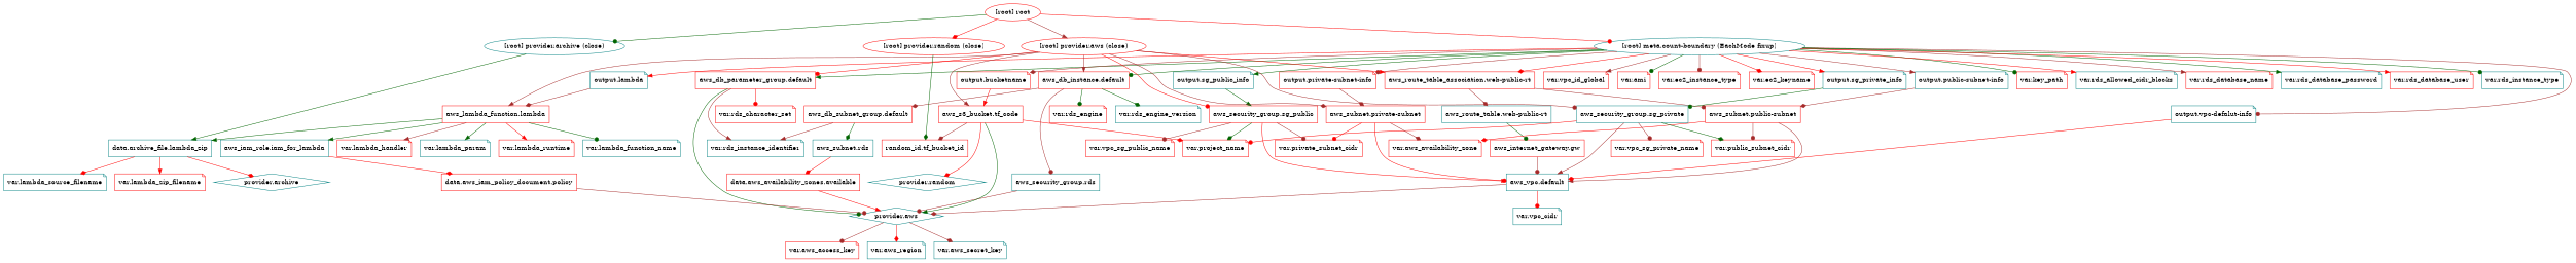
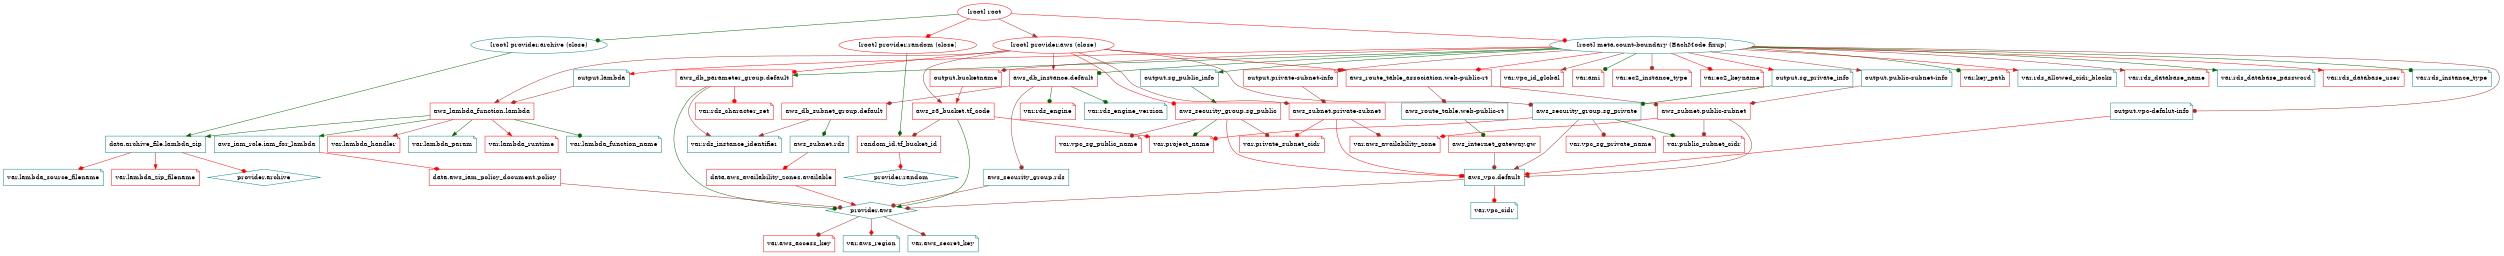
  digraph {
    compound=true
    newrank=true
    node [color=red shape=note]
    edge [arrowhead=dot color=brown]
    n1 [label="aws_db_instance.default" shape=box]
    n2 [label="aws_db_subnet_group.default" shape=box]
    n3 [color=teal label="aws_security_group.rds" shape=box]
    n4 [label="var.rds_engine"]
    n5 [color=teal label="var.rds_engine_version"]
    n6 [label="aws_db_parameter_group.default" shape=box]
    n7 [color=teal label="provider.aws" shape=diamond]
    n8 [label="var.rds_character_set"]
    n9 [color=teal label="var.rds_instance_identifier"]
    n10 [color=teal label="aws_subnet.rds" shape=box]
    n11 [color=teal label="aws_iam_role.iam_for_lambda" shape=box]
    n12 [label="data.aws_iam_policy_document.policy" shape=box]
    n13 [label="aws_internet_gateway.gw" shape=box]
    n14 [color=teal label="aws_vpc.default" shape=box]
    n15 [label="aws_lambda_function.lambda" shape=box]
    n16 [color=teal label="data.archive_file.lambda_zip" shape=box]
    n17 [color=teal label="var.lambda_function_name"]
    n18 [label="var.lambda_handler"]
    n19 [color=teal label="var.lambda_param"]
    n20 [label="var.lambda_runtime"]
    n21 [color=teal label="aws_route_table.web-public-rt" shape=box]
    n22 [label="aws_route_table_association.web-public-rt" shape=box]
    n23 [label="aws_subnet.public-subnet" shape=box]
    n24 [label="aws_s3_bucket.tf_code" shape=box]
    n25 [label="random_id.tf_bucket_id" shape=box]
    n26 [label="var.project_name"]
    n27 [color=teal label="aws_security_group.sg_private" shape=box]
    n28 [label="var.public_subnet_cidr"]
    n29 [label="var.vpc_sg_private_name"]
    n30 [label="aws_security_group.sg_public" shape=box]
    n31 [label="var.private_subnet_cidr"]
    n32 [label="var.vpc_sg_public_name"]
    n33 [label="aws_subnet.private-subnet" shape=box]
    n34 [label="var.aws_availability_zone"]
    n35 [label="data.aws_availability_zones.available" shape=box]
    n36 [color=teal label="var.vpc_cidr"]
    n37 [color=teal label="provider.archive" shape=diamond]
    n38 [color=teal label="var.lambda_source_filename"]
    n39 [label="var.lambda_zip_filename"]
    n40 [label="output.bucketname"]
    n41 [color=teal label="output.lambda"]
    n42 [label="output.private-subnet-info"]
    n43 [color=teal label="output.public-subnet-info"]
    n44 [color=teal label="output.sg_private_info"]
    n45 [color=teal label="output.sg_public_info"]
    n46 [color=teal label="output.vpc-defalut-info"]
    n47 [label="var.aws_access_key"]
    n48 [color=teal label="var.aws_region"]
    n49 [color=teal label="var.aws_secret_key"]
    n50 [color=teal label="provider.random" shape=diamond]
    n51 [label="var.ami"]
    n52 [label="var.ec2_instance_type"]
    n53 [label="var.ec2_keyname"]
    n54 [label="var.key_path"]
    n55 [color=teal label="var.rds_allowed_cidr_blocks"]
    n56 [label="var.rds_database_name"]
    n57 [color=teal label="var.rds_database_password"]
    n58 [label="var.rds_database_user"]
    n59 [color=teal label="var.rds_instance_type"]
    n60 [label="var.vpc_id_global"]
    "[root] meta.count-boundary (EachMode fixup)" [color=teal shape=""]
    "[root] provider.archive (close)" [color=teal shape=""]
    "[root] provider.aws (close)" [shape=""]
    "[root] provider.random (close)" [shape=""]
    "[root] root" [shape=""]
    subgraph sub_1 {
      n1
      n2
      n3
      n4
      n5
      n6
      n7
      n8
      n9
      n10
      n11
      n12
      n13
      n14
      n15
      n16
      n17
      n18
      n19
      n20
      n21
      n22
      n23
      n24
      n25
      n26
      n27
      n28
      n29
      n30
      n31
      n32
      n33
      n34
      n35
      n36
      n37
      n38
      n39
      n40
      n41
      n42
      n43
      n44
      n45
      n46
      n47
      n48
      n49
      n50
      n51
      n52
      n53
      n54
      n55
      n56
      n57
      n58
      n59
      n60
      "[root] meta.count-boundary (EachMode fixup)"
      "[root] provider.archive (close)"
      "[root] provider.aws (close)"
      "[root] provider.random (close)"
      "[root] root"
    }
    n1 -> n2 [arrowhead=diamond]
    n1 -> n3
    n1 -> n4 [color=darkgreen]
    n1 -> n5 [arrowhead=diamond color=darkgreen]
    n2 -> n9 [arrowhead=normal]
    n2 -> n10 [arrowhead=diamond color=darkgreen]
    n3 -> n7
    n6 -> n7 [color=darkgreen]
    n6 -> n8 [color=red]
    n6 -> n9 [arrowhead=normal]
    n7 -> n47
    n7 -> n48 [arrowhead=diamond color=red]
    n7 -> n49 [arrowhead=diamond]
    n10 -> n35 [arrowhead=diamond color=red]
    n11 -> n12 [arrowhead=diamond color=red]
    n12 -> n7
    n13 -> n14
    n14 -> n7 [arrowhead=diamond]
    n14 -> n36 [color=red]
    n15 -> n11 [arrowhead=normal color=darkgreen]
    n15 -> n16 [arrowhead=normal color=darkgreen]
    n15 -> n17 [color=darkgreen]
    n15 -> n18 [arrowhead=normal]
    n15 -> n19 [arrowhead=normal color=darkgreen]
    n15 -> n20 [arrowhead=normal color=red]
    n16 -> n37 [arrowhead=diamond color=red]
    n16 -> n38 [arrowhead=diamond color=red]
    n16 -> n39 [arrowhead=normal color=red]
    n21 -> n13 [color=darkgreen]
    n22 -> n21 [arrowhead=diamond]
    n22 -> n23
    n23 -> n14 [arrowhead=normal]
    n23 -> n28
    n23 -> n34 [arrowhead=diamond color=red]
    n24 -> n7 [arrowhead=normal color=darkgreen]
    n24 -> n25 [arrowhead=diamond]
    n24 -> n26 [arrowhead=diamond color=red]
-   n24 -> n50 [arrowhead=diamond color=red]
+   n25 -> n50 [arrowhead=diamond color=red]
    n27 -> n14 [arrowhead=normal]
    n27 -> n26 [color=red]
    n27 -> n28 [arrowhead=diamond color=darkgreen]
    n27 -> n29
    n30 -> n14 [arrowhead=normal color=red]
    n30 -> n26 [arrowhead=diamond color=darkgreen]
    n30 -> n31
    n30 -> n32
    n33 -> n14 [color=red]
    n33 -> n31 [color=red]
    n33 -> n34 [arrowhead=diamond]
    n35 -> n7 [arrowhead=normal color=red]
    n40 -> n24 [arrowhead=normal color=red]
    n41 -> n15 [arrowhead=diamond]
    n42 -> n33 [arrowhead=diamond]
    n43 -> n23 [arrowhead=diamond]
    n44 -> n27 [color=darkgreen]
    n45 -> n30 [arrowhead=normal color=darkgreen]
    n46 -> n14 [arrowhead=diamond color=red]
    "[root] meta.count-boundary (EachMode fixup)" -> n1 [color=darkgreen]
    "[root] meta.count-boundary (EachMode fixup)" -> n6 [arrowhead=normal color=darkgreen]
    "[root] meta.count-boundary (EachMode fixup)" -> n22 [arrowhead=diamond color=red]
    "[root] meta.count-boundary (EachMode fixup)" -> n40 [arrowhead=diamond]
    "[root] meta.count-boundary (EachMode fixup)" -> n41 [arrowhead=normal color=red]
    "[root] meta.count-boundary (EachMode fixup)" -> n42
    "[root] meta.count-boundary (EachMode fixup)" -> n43 [arrowhead=normal]
    "[root] meta.count-boundary (EachMode fixup)" -> n44 [arrowhead=normal color=red]
    "[root] meta.count-boundary (EachMode fixup)" -> n45 [arrowhead=normal color=darkgreen]
    "[root] meta.count-boundary (EachMode fixup)" -> n46
    "[root] meta.count-boundary (EachMode fixup)" -> n51 [color=darkgreen]
    "[root] meta.count-boundary (EachMode fixup)" -> n52
    "[root] meta.count-boundary (EachMode fixup)" -> n53 [arrowhead=diamond color=red]
    "[root] meta.count-boundary (EachMode fixup)" -> n54 [color=darkgreen]
    "[root] meta.count-boundary (EachMode fixup)" -> n55 [arrowhead=normal color=red]
    "[root] meta.count-boundary (EachMode fixup)" -> n56 [arrowhead=normal]
    "[root] meta.count-boundary (EachMode fixup)" -> n57 [arrowhead=normal color=darkgreen]
    "[root] meta.count-boundary (EachMode fixup)" -> n58 [arrowhead=normal color=red]
    "[root] meta.count-boundary (EachMode fixup)" -> n59 [color=darkgreen]
    "[root] meta.count-boundary (EachMode fixup)" -> n60 [arrowhead=normal]
    "[root] provider.archive (close)" -> n16 [arrowhead=normal color=darkgreen]
    "[root] provider.aws (close)" -> n1 [arrowhead=normal]
    "[root] provider.aws (close)" -> n6 [color=red]
    "[root] provider.aws (close)" -> n15 [arrowhead=normal]
    "[root] provider.aws (close)" -> n22 [arrowhead=normal color=red]
    "[root] provider.aws (close)" -> n24 [arrowhead=normal]
    "[root] provider.aws (close)" -> n27
    "[root] provider.aws (close)" -> n30 [color=red]
    "[root] provider.aws (close)" -> n33 [arrowhead=diamond]
    "[root] provider.random (close)" -> n25 [arrowhead=diamond color=darkgreen]
    "[root] root" -> "[root] meta.count-boundary (EachMode fixup)" [color=red]
    "[root] root" -> "[root] provider.archive (close)" [color=darkgreen]
    "[root] root" -> "[root] provider.aws (close)" [arrowhead=normal]
    "[root] root" -> "[root] provider.random (close)" [arrowhead=diamond color=red]
  }
